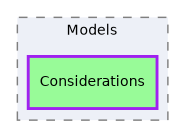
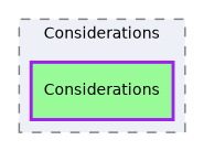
  digraph {
    compound=true
    n1 [color=purple fillcolor=palegreen fontname=Helvetica fontsize=10 label=Considerations shape=box style="filled,bold,"]
    subgraph cluster_1 {
      bgcolor="#edf0f7"
      fontname=Helvetica
      fontsize=10
-     label=Models
+     label=Considerations
      pencolor=grey50
      style="filled,dashed,"
      n1
    }
  }
